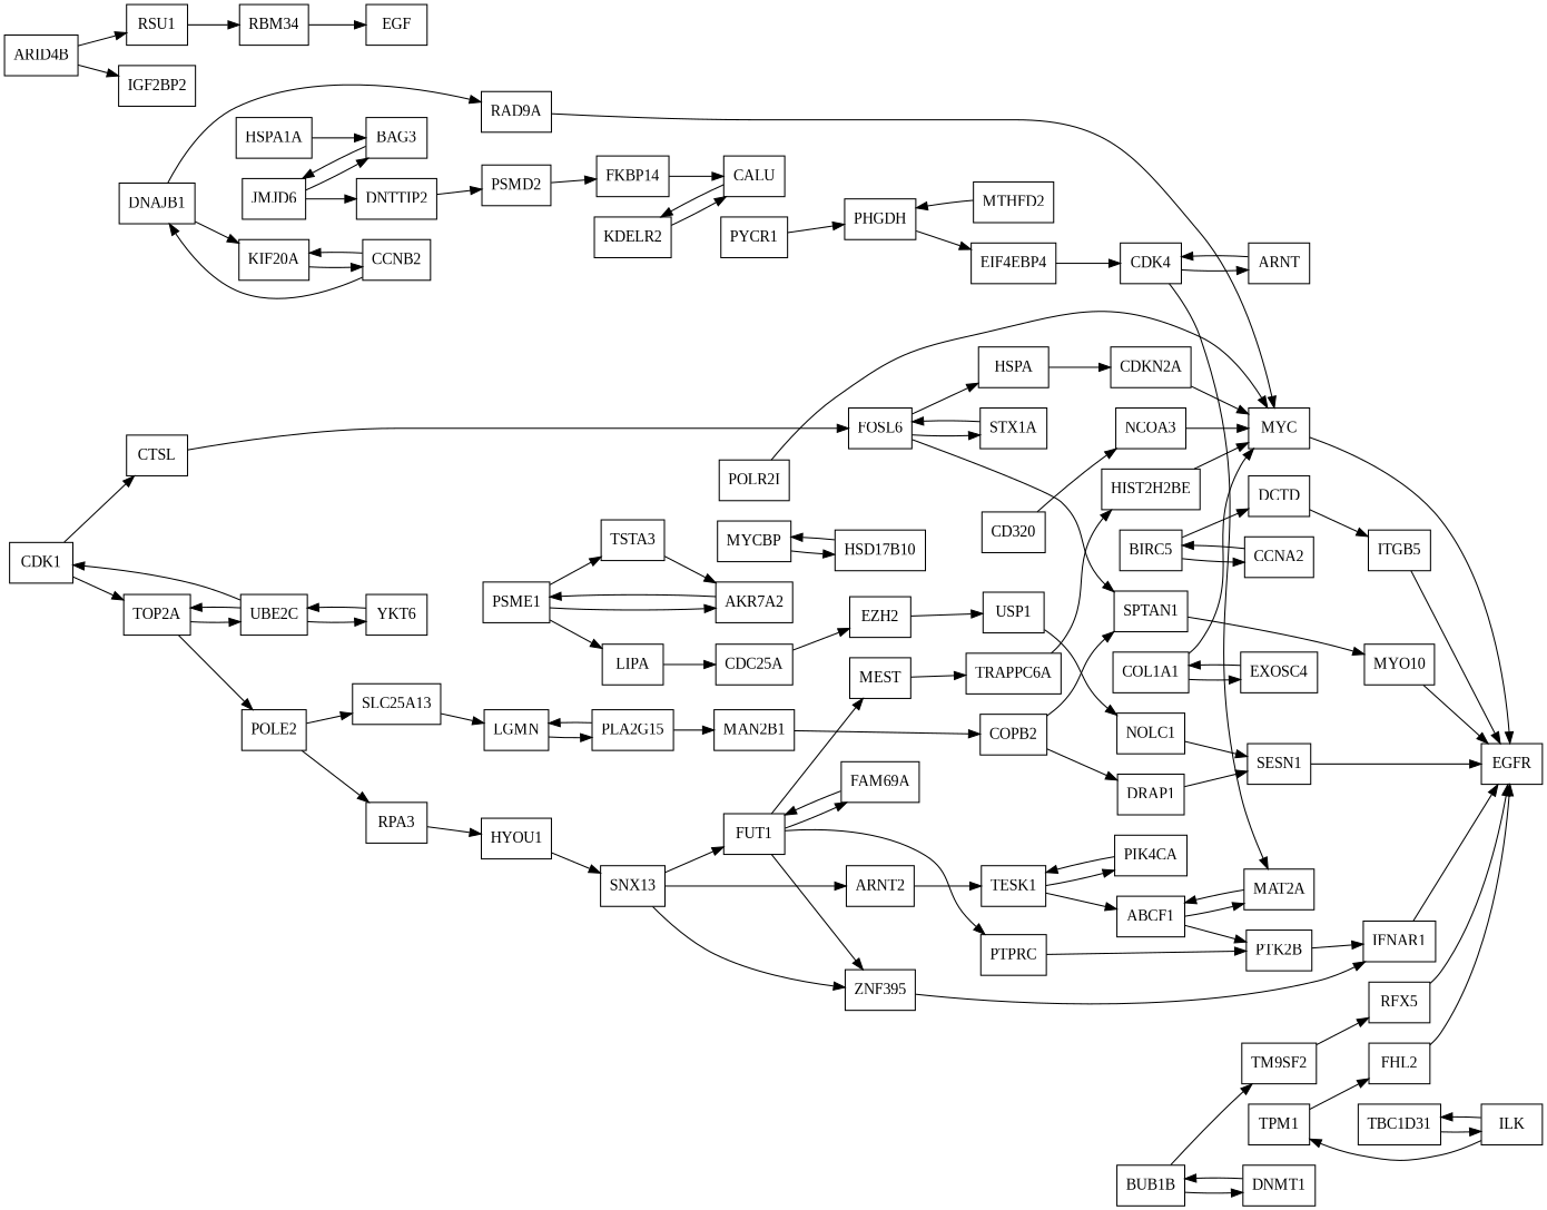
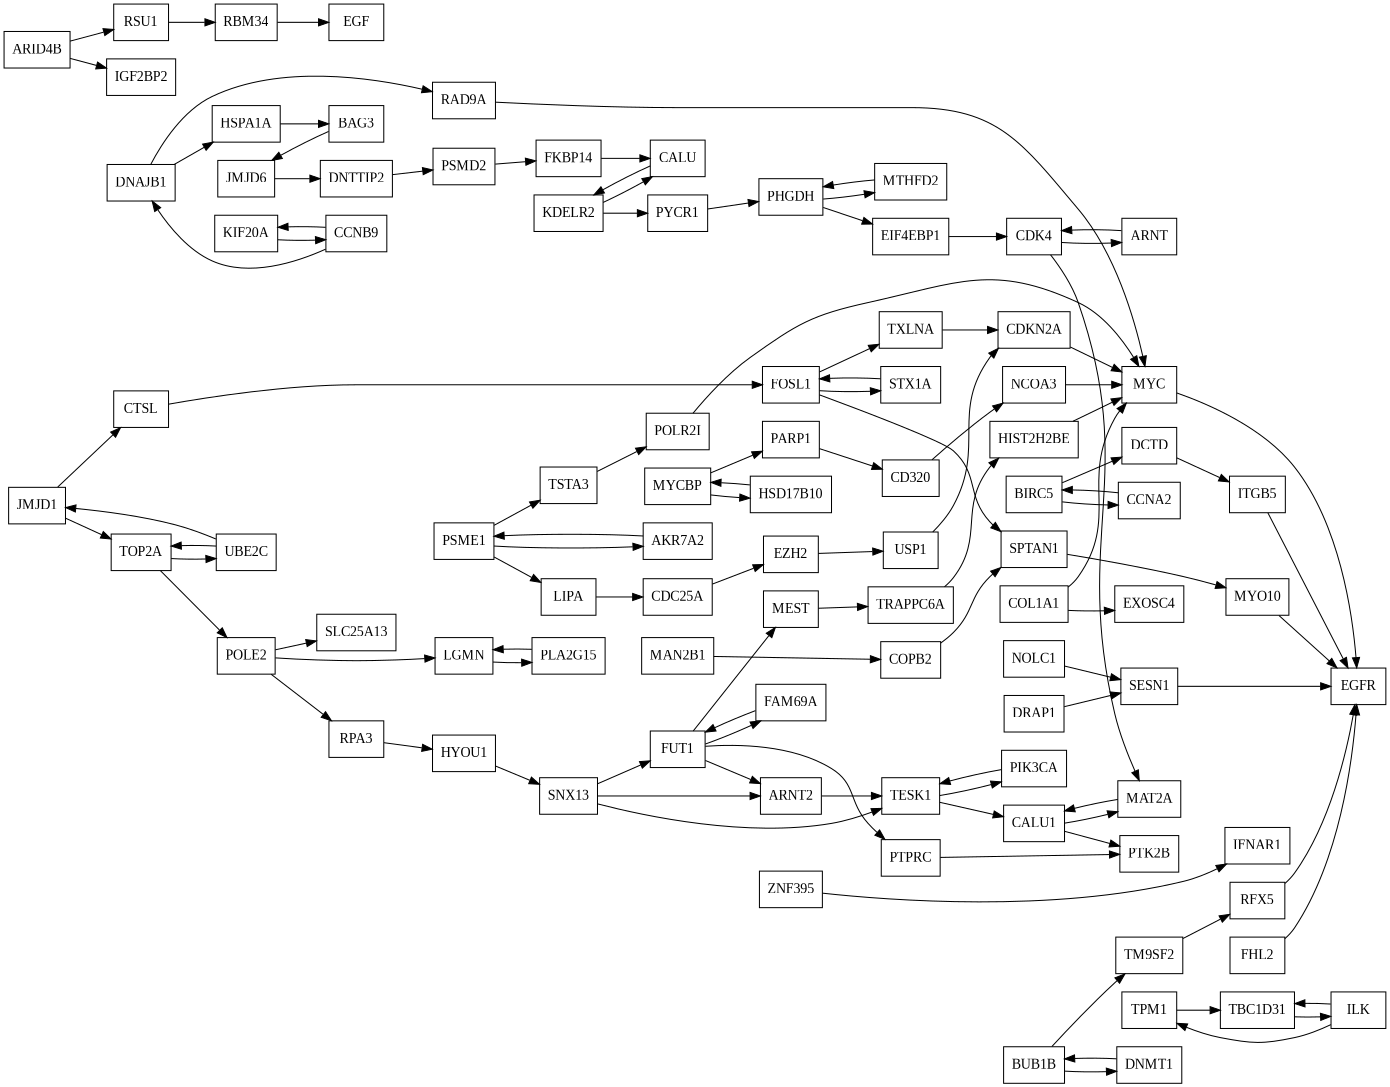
  digraph {
    fontname="Liberation Serif"
    rankdir=LR
    node [fontname="Liberation Serif" shape=box]
    edge [fontname="Liberation Serif"]
    IFNAR1
    EGFR
    ZNF395
    SNX13
    FUT1
    ARNT2
    MEST
    FAM69A
    PTPRC
    TESK1
    TRAPPC6A
    PTK2B
-   ABCF1
-   PIK3CA [label=PIK4CA]
+   ABCF1 [label=CALU1]
+   PIK3CA
    HYOU1
    RPA3
    POLE2
    SLC25A13
    LGMN
    PLA2G15
    TOP2A
    UBE2C
-   YKT6
-   CDK1
+   CDK1 [label=JMJD1]
    CTSL
-   FOSL1 [label=FOSL6]
+   FOSL1
    MYC
    HIST2H2BE
    SPTAN1
    STX1A
-   TXLNA [label=HSPA]
+   TXLNA
    COL1A1
    EXOSC4
    MAT2A
    CDK4
    n36 [label=ARNT]
-   EIF4EBP1 [label=EIF4EBP4]
+   EIF4EBP1
    PHGDH
    MTHFD2
    PYCR1
    KDELR2
    CALU
    RBM34
    EGF
    RSU1
    ARID4B
    IGF2BP2
    MYO10
    COPB2
    DRAP1
    SESN1
    MAN2B1
    CDKN2A
    ITGB5
    DCTD
    BIRC5
    CCNA2
    FHL2
    TPM1
    ILK
    TBC1D31
    RFX5
    TM9SF2
    BUB1B
    DNMT1
    FKBP14
    PSMD2
    DNTTIP2
    JMJD6
    BAG3
    HSPA1A
    DNAJB1
    RAD9A
-   CCNB2
+   CCNB2 [label=CCNB9]
    KIF20A
    NOLC1
    USP1
    EZH2
    CDC25A
    LIPA
    PSME1
    AKR7A2
    TSTA3
    POLR2I
    NCOA3
    CD320
+   PARP1
    MYCBP
    HSD17B10
-   IFNAR1 -> EGFR
    ZNF395 -> IFNAR1
-   SNX13 -> ZNF395
+   SNX13 -> TESK1
    SNX13 -> FUT1
    SNX13 -> ARNT2
-   FUT1 -> ZNF395
+   FUT1 -> ARNT2
    FUT1 -> MEST
    FUT1 -> FAM69A
    FUT1 -> PTPRC
    ARNT2 -> TESK1
    MEST -> TRAPPC6A
    FAM69A -> FUT1
    PTPRC -> PTK2B
    TESK1 -> ABCF1
    TESK1 -> PIK3CA
    TRAPPC6A -> HIST2H2BE
-   PTK2B -> IFNAR1
    ABCF1 -> PTK2B
    ABCF1 -> MAT2A
    PIK3CA -> TESK1
    HYOU1 -> SNX13
    RPA3 -> HYOU1
    POLE2 -> RPA3
    POLE2 -> SLC25A13
-   SLC25A13 -> LGMN
+   POLE2 -> LGMN
    LGMN -> PLA2G15
    PLA2G15 -> LGMN
-   PLA2G15 -> MAN2B1
    TOP2A -> POLE2
    TOP2A -> UBE2C
    UBE2C -> TOP2A
-   UBE2C -> YKT6
    UBE2C -> CDK1
-   YKT6 -> UBE2C
    CDK1 -> TOP2A
    CDK1 -> CTSL
    CTSL -> FOSL1
    FOSL1 -> SPTAN1
    FOSL1 -> STX1A
    FOSL1 -> TXLNA
    MYC -> EGFR
    HIST2H2BE -> MYC
    SPTAN1 -> MYO10
    STX1A -> FOSL1
    TXLNA -> CDKN2A
    COL1A1 -> MYC
    COL1A1 -> EXOSC4
-   EXOSC4 -> COL1A1
    MAT2A -> ABCF1
    CDK4 -> MAT2A
    CDK4 -> n36
    n36 -> CDK4
    EIF4EBP1 -> CDK4
    PHGDH -> EIF4EBP1
+   PHGDH -> MTHFD2
    MTHFD2 -> PHGDH
    PYCR1 -> PHGDH
+   KDELR2 -> PYCR1
    KDELR2 -> CALU
    CALU -> KDELR2
    RBM34 -> EGF
    RSU1 -> RBM34
    ARID4B -> RSU1
    ARID4B -> IGF2BP2
    MYO10 -> EGFR
    COPB2 -> SPTAN1
-   COPB2 -> DRAP1
    DRAP1 -> SESN1
    SESN1 -> EGFR
    MAN2B1 -> COPB2
    CDKN2A -> MYC
    ITGB5 -> EGFR
    DCTD -> ITGB5
    BIRC5 -> DCTD
    BIRC5 -> CCNA2
    CCNA2 -> BIRC5
    FHL2 -> EGFR
-   TPM1 -> FHL2
+   TPM1 -> TBC1D31
    ILK -> TPM1
    ILK -> TBC1D31
    TBC1D31 -> ILK
    RFX5 -> EGFR
    TM9SF2 -> RFX5
    BUB1B -> TM9SF2
    BUB1B -> DNMT1
    DNMT1 -> BUB1B
    FKBP14 -> CALU
    PSMD2 -> FKBP14
    DNTTIP2 -> PSMD2
    JMJD6 -> DNTTIP2
-   JMJD6 -> BAG3
    BAG3 -> JMJD6
    HSPA1A -> BAG3
-   DNAJB1 -> KIF20A
+   DNAJB1 -> HSPA1A
    DNAJB1 -> RAD9A
    RAD9A -> MYC
    CCNB2 -> DNAJB1
    CCNB2 -> KIF20A
    KIF20A -> CCNB2
    NOLC1 -> SESN1
-   USP1 -> NOLC1
+   USP1 -> CDKN2A
    EZH2 -> USP1
    CDC25A -> EZH2
    LIPA -> CDC25A
    PSME1 -> LIPA
    PSME1 -> AKR7A2
    PSME1 -> TSTA3
    AKR7A2 -> PSME1
-   TSTA3 -> AKR7A2
+   TSTA3 -> POLR2I
    POLR2I -> MYC
    NCOA3 -> MYC
    CD320 -> NCOA3
+   PARP1 -> CD320
+   MYCBP -> PARP1
    MYCBP -> HSD17B10
    HSD17B10 -> MYCBP
  }
